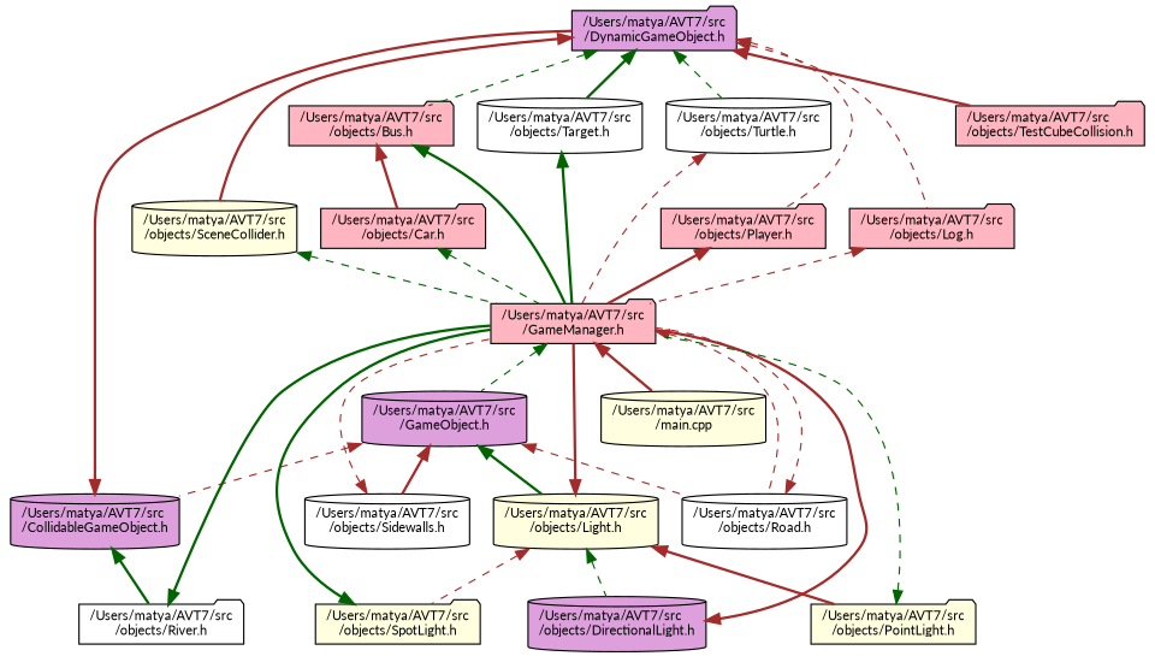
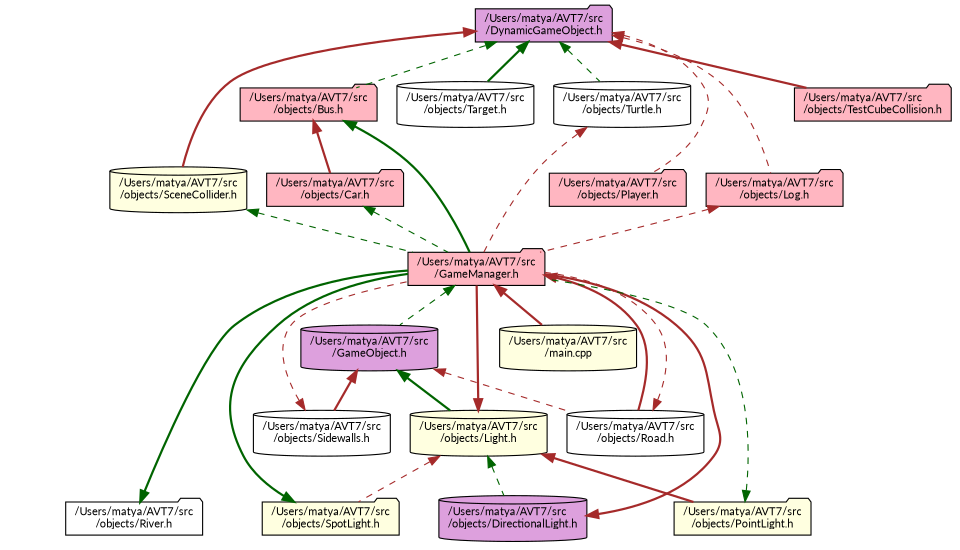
  digraph {
    fontname=Lato
    node [color=black fillcolor=lightpink fontname=Lato fontsize=10 shape=folder style=filled]
    edge [color=brown dir=back fontname=Lato fontsize=10 labelfontname=Helvetica labelfontsize=10 style=dashed]
    n1 [fillcolor=plum fontcolor=black height=0.2 label="/Users/matya/AVT7/src\l/DynamicGameObject.h" width=0.4]
    n2 [height=0.2 label="/Users/matya/AVT7/src\l/objects/Player.h" width=0.4]
    n3 [height=0.2 label="/Users/matya/AVT7/src\l/objects/Bus.h" width=0.4]
    n4 [height=0.2 label="/Users/matya/AVT7/src\l/objects/Log.h" width=0.4]
    n5 [fillcolor=lightyellow height=0.2 label="/Users/matya/AVT7/src\l/objects/SceneCollider.h" shape=cylinder width=0.4]
    n6 [fillcolor=white height=0.2 label="/Users/matya/AVT7/src\l/objects/Target.h" shape=cylinder width=0.4]
    n7 [fillcolor=white height=0.2 label="/Users/matya/AVT7/src\l/objects/Turtle.h" shape=cylinder width=0.4]
    n8 [height=0.2 label="/Users/matya/AVT7/src\l/objects/TestCubeCollision.h" width=0.4]
    n9 [height=0.2 label="/Users/matya/AVT7/src\l/GameManager.h" width=0.4]
    n10 [height=0.2 label="/Users/matya/AVT7/src\l/objects/Car.h" width=0.4]
    n11 [fillcolor=plum height=0.2 label="/Users/matya/AVT7/src\l/GameObject.h" shape=cylinder width=0.4]
    n12 [fillcolor=white height=0.2 label="/Users/matya/AVT7/src\l/objects/Road.h" shape=cylinder width=0.4]
    n13 [fillcolor=lightyellow height=0.2 label="/Users/matya/AVT7/src\l/main.cpp" shape=cylinder width=0.4]
-   n14 [fillcolor=plum height=0.2 label="/Users/matya/AVT7/src\l/CollidableGameObject.h" shape=cylinder width=0.4]
    n15 [fillcolor=lightyellow height=0.2 label="/Users/matya/AVT7/src\l/objects/Light.h" shape=cylinder width=0.4]
    n16 [fillcolor=white height=0.2 label="/Users/matya/AVT7/src\l/objects/Sidewalls.h" shape=cylinder width=0.4]
    n17 [fillcolor=white height=0.2 label="/Users/matya/AVT7/src\l/objects/River.h" width=0.4]
    n18 [fillcolor=lightyellow height=0.2 label="/Users/matya/AVT7/src\l/objects/SpotLight.h" width=0.4]
    n19 [fillcolor=plum height=0.2 label="/Users/matya/AVT7/src\l/objects/DirectionalLight.h" shape=cylinder width=0.4]
    n20 [fillcolor=lightyellow height=0.2 label="/Users/matya/AVT7/src\l/objects/PointLight.h" width=0.4]
    n1 -> n2
    n1 -> n3 [color=darkgreen]
    n1 -> n4
    n1 -> n5 [style=bold]
    n1 -> n6 [color=darkgreen style=bold]
    n1 -> n7 [color=darkgreen]
    n1 -> n8 [style=bold]
-   n2 -> n9 [style=bold]
    n3 -> n9 [color=darkgreen style=bold]
    n3 -> n10 [style=bold]
    n4 -> n9
    n5 -> n9 [color=darkgreen]
-   n6 -> n9 [color=darkgreen style=bold]
    n7 -> n9
    n9 -> n11 [color=darkgreen]
-   n9 -> n12
+   n9 -> n12 [style=bold]
    n9 -> n13 [style=bold]
    n10 -> n9 [color=darkgreen]
    n11 -> n12
-   n11 -> n14
    n11 -> n15 [color=darkgreen style=bold]
    n11 -> n16 [style=bold]
    n12 -> n9
-   n14 -> n1 [style=bold]
-   n14 -> n17 [color=darkgreen style=bold]
    n15 -> n9 [style=bold]
    n15 -> n18
    n15 -> n19 [color=darkgreen]
    n15 -> n20 [style=bold]
    n16 -> n9
    n17 -> n9 [color=darkgreen style=bold]
    n18 -> n9 [color=darkgreen style=bold]
    n19 -> n9 [style=bold]
    n20 -> n9 [color=darkgreen]
  }
